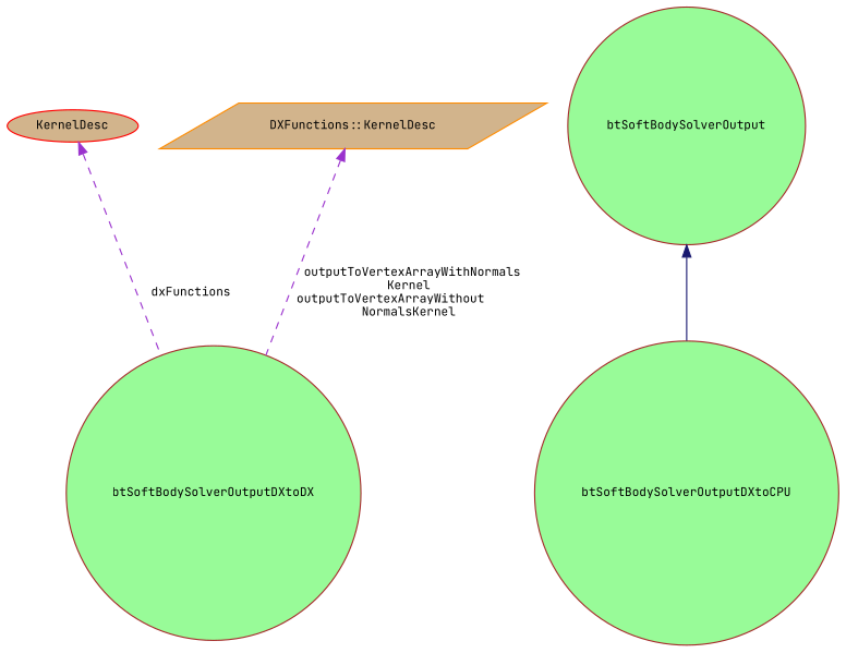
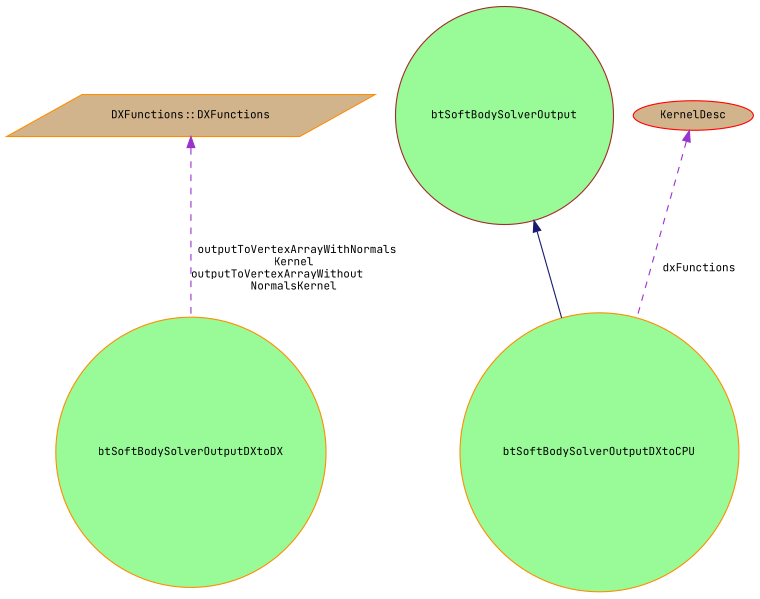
  digraph {
    fontname="JetBrains Mono"
    node [color=brown fillcolor=palegreen fontname="JetBrains Mono" fontsize=10 shape=circle style=filled]
    edge [color=darkorchid3 dir=back fontname="JetBrains Mono" fontsize=10 labelfontname=Helvetica labelfontsize=10 style=dashed]
-   n1 [fontcolor=black height=0.2 label=btSoftBodySolverOutputDXtoDX width=0.4]
-   n2 [height=0.2 label=btSoftBodySolverOutputDXtoCPU width=0.4]
+   n1 [color=darkorange fontcolor=black height=0.2 label=btSoftBodySolverOutputDXtoDX width=0.4]
+   n2 [color=darkorange height=0.2 label=btSoftBodySolverOutputDXtoCPU width=0.4]
    n3 [height=0.2 label=btSoftBodySolverOutput width=0.4]
    n4 [color=red fillcolor=tan height=0.2 label=KernelDesc shape=ellipse width=0.4]
-   n5 [color=darkorange fillcolor=tan height=0.2 label="DXFunctions::KernelDesc" shape=parallelogram width=0.4]
+   n5 [color=darkorange fillcolor=tan height=0.2 label="DXFunctions::DXFunctions" shape=parallelogram width=0.4]
    n3 -> n2 [color=midnightblue style=solid]
-   n4 -> n1 [label=" dxFunctions"]
+   n4 -> n2 [label=" dxFunctions"]
    n5 -> n1 [label=" outputToVertexArrayWithNormals\lKernel\noutputToVertexArrayWithout\lNormalsKernel"]
  }
